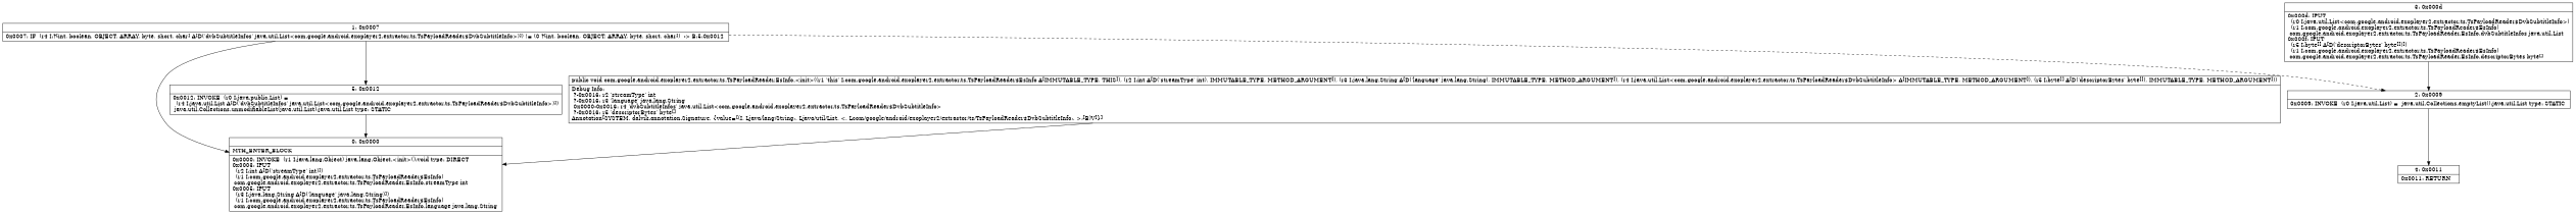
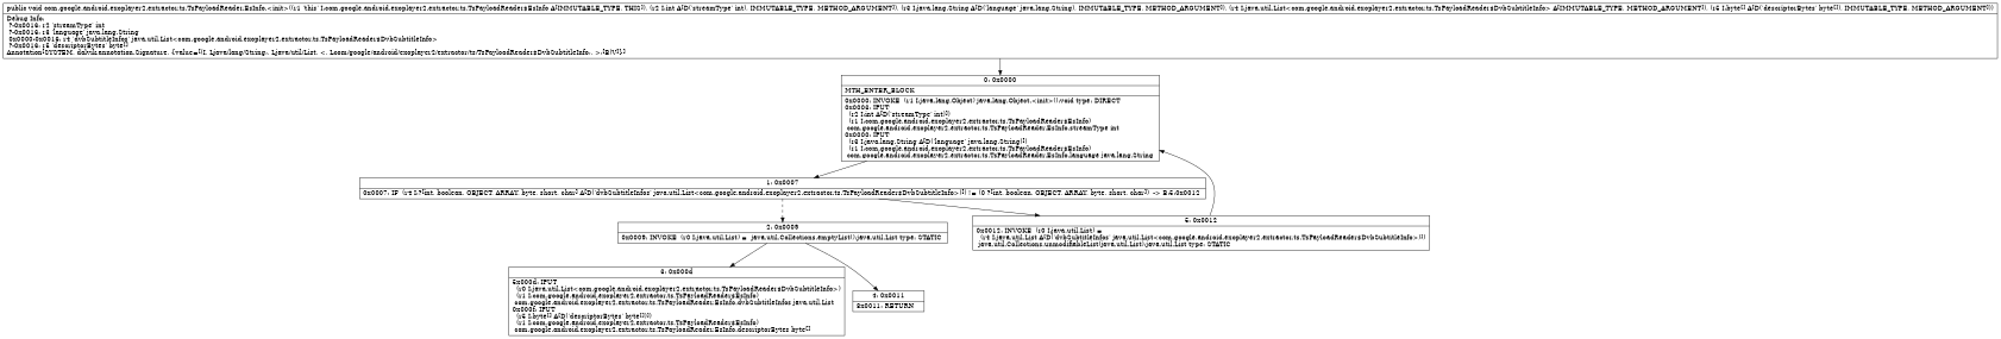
  digraph {
    node [shape=record]
-   n1 [label="{0\:\ 0x0000|MTH_ENTER_BLOCK\l|0x0000: INVOKE  (r1 I:java.lang.Object) java.lang.Object.\<init\>():void type: DIRECT \l0x0003: IPUT  \l  (r2 I:int A[D('streamType' int)])\l  (r1 I:com.google.android.exoplayer2.extractor.ts.TsPayloadReader$EsInfo)\l com.google.android.exoplayer2.extractor.ts.TsPayloadReader.EsInfo.streamType int \l0x0005: IPUT  \l  (r3 I:java.lang.String A[D('language' java.lang.String)])\l  (r1 I:com.google.android.exoplayer2.extractor.ts.TsPayloadReader$EsInfo)\l com.google.android.exoplayer2.extractor.ts.TsPayloadReader.EsInfo.language java.lang.String \l}"]
+   n1 [label="{0\:\ 0x0000|MTH_ENTER_BLOCK\l|0x0000: INVOKE  (r1 I:java.lang.Object) java.lang.Object.\<init\>():void type: DIRECT \l0x0003: IPUT  \l  (r2 I:int A[D('streamType' int)])\l  (r1 I:com.google.android.exoplayer2.extractor.ts.TsPayloadReader$EsInfo)\l com.google.android.exoplayer2.extractor.ts.TsPayloadReader.EsInfo.streamType int \l0x0000: IPUT  \l  (r3 I:java.lang.String A[D('language' java.lang.String)])\l  (r1 I:com.google.android.exoplayer2.extractor.ts.TsPayloadReader$EsInfo)\l com.google.android.exoplayer2.extractor.ts.TsPayloadReader.EsInfo.language java.lang.String \l}"]
    n2 [label="{1\:\ 0x0007|0x0007: IF  (r4 I:?[int, boolean, OBJECT, ARRAY, byte, short, char] A[D('dvbSubtitleInfos' java.util.List\<com.google.android.exoplayer2.extractor.ts.TsPayloadReader$DvbSubtitleInfo\>)]) != (0 ?[int, boolean, OBJECT, ARRAY, byte, short, char])  \-\> B:5:0x0012 \l}"]
    n3 [label="{2\:\ 0x0009|0x0009: INVOKE  (r0 I:java.util.List) =  java.util.Collections.emptyList():java.util.List type: STATIC \l}"]
-   n4 [label="{5\:\ 0x0012|0x0012: INVOKE  (r0 I:java.public.List) = \l  (r4 I:java.util.List A[D('dvbSubtitleInfos' java.util.List\<com.google.android.exoplayer2.extractor.ts.TsPayloadReader$DvbSubtitleInfo\>)])\l java.util.Collections.unmodifiableList(java.util.List):java.util.List type: STATIC \l}"]
-   n5 [label="{3\:\ 0x000d|0x000d: IPUT  \l  (r0 I:java.util.List\<com.google.android.exoplayer2.extractor.ts.TsPayloadReader$DvbSubtitleInfo\>)\l  (r1 I:com.google.android.exoplayer2.extractor.ts.TsPayloadReader$EsInfo)\l com.google.android.exoplayer2.extractor.ts.TsPayloadReader.EsInfo.dvbSubtitleInfos java.util.List \l0x000f: IPUT  \l  (r5 I:byte[] A[D('descriptorBytes' byte[])])\l  (r1 I:com.google.android.exoplayer2.extractor.ts.TsPayloadReader$EsInfo)\l com.google.android.exoplayer2.extractor.ts.TsPayloadReader.EsInfo.descriptorBytes byte[] \l}"]
-   n6 [label="{4\:\ 0x0011|0x0011: RETURN   \l}"]
+   n4 [label="{5\:\ 0x0012|0x0012: INVOKE  (r0 I:java.util.List) = \l  (r4 I:java.util.List A[D('dvbSubtitleInfos' java.util.List\<com.google.android.exoplayer2.extractor.ts.TsPayloadReader$DvbSubtitleInfo\>)])\l java.util.Collections.unmodifiableList(java.util.List):java.util.List type: STATIC \l}"]
+   n5 [label="{3\:\ 0x000d|5x000d: IPUT  \l  (r0 I:java.util.List\<com.google.android.exoplayer2.extractor.ts.TsPayloadReader$DvbSubtitleInfo\>)\l  (r1 I:com.google.android.exoplayer2.extractor.ts.TsPayloadReader$EsInfo)\l com.google.android.exoplayer2.extractor.ts.TsPayloadReader.EsInfo.dvbSubtitleInfos java.util.List \l0x000f: IPUT  \l  (r5 I:byte[] A[D('descriptorBytes' byte[])])\l  (r1 I:com.google.android.exoplayer2.extractor.ts.TsPayloadReader$EsInfo)\l com.google.android.exoplayer2.extractor.ts.TsPayloadReader.EsInfo.descriptorBytes byte[] \l}"]
+   n6 [label="{4\:\ 0x0011|8x0011: RETURN   \l}"]
    n7 [label="{public void com.google.android.exoplayer2.extractor.ts.TsPayloadReader.EsInfo.\<init\>((r1 'this' I:com.google.android.exoplayer2.extractor.ts.TsPayloadReader$EsInfo A[IMMUTABLE_TYPE, THIS]), (r2 I:int A[D('streamType' int), IMMUTABLE_TYPE, METHOD_ARGUMENT]), (r3 I:java.lang.String A[D('language' java.lang.String), IMMUTABLE_TYPE, METHOD_ARGUMENT]), (r4 I:java.util.List\<com.google.android.exoplayer2.extractor.ts.TsPayloadReader$DvbSubtitleInfo\> A[IMMUTABLE_TYPE, METHOD_ARGUMENT]), (r5 I:byte[] A[D('descriptorBytes' byte[]), IMMUTABLE_TYPE, METHOD_ARGUMENT]))  | Debug Info:\l  ?\-0x0016: r2 'streamType' int\l  ?\-0x0016: r3 'language' java.lang.String\l  0x0000\-0x0016: r4 'dvbSubtitleInfos' java.util.List\<com.google.android.exoplayer2.extractor.ts.TsPayloadReader$DvbSubtitleInfo\>\l  ?\-0x0016: r5 'descriptorBytes' byte[]\lAnnotation[SYSTEM, dalvik.annotation.Signature, \{value=[(I, Ljava\/lang\/String;, Ljava\/util\/List, \<, Lcom\/google\/android\/exoplayer2\/extractor\/ts\/TsPayloadReader$DvbSubtitleInfo;, \>;[B)V]\}]\l}"]
-   n2 -> n1
+   n1 -> n2
    n2 -> n3 [style=dashed]
    n2 -> n4
-   n5 -> n3
+   n3 -> n5
    n3 -> n6
    n4 -> n1
    n7 -> n1
  }
